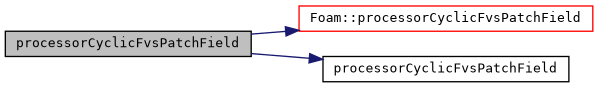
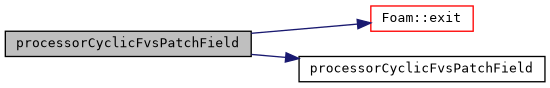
  digraph {
    rankdir=LR
    fontname="DejaVu Sans Mono"
    node [color=black fontname="DejaVu Sans Mono" fontsize=10 shape=record]
    edge [color=midnightblue fontname="DejaVu Sans Mono" fontsize=10 labelfontname=Helvetica labelfontsize=10 style=solid]
    n1 [fillcolor=grey75 fontcolor=black height=0.2 label=processorCyclicFvsPatchField style=filled width=0.4]
-   n2 [color=red height=0.2 label="Foam::processorCyclicFvsPatchField" width=0.4]
+   n2 [color=red height=0.2 label="Foam::exit" width=0.4]
    n3 [height=0.2 label=processorCyclicFvsPatchField width=0.4]
    n1 -> n2
    n1 -> n3
  }
